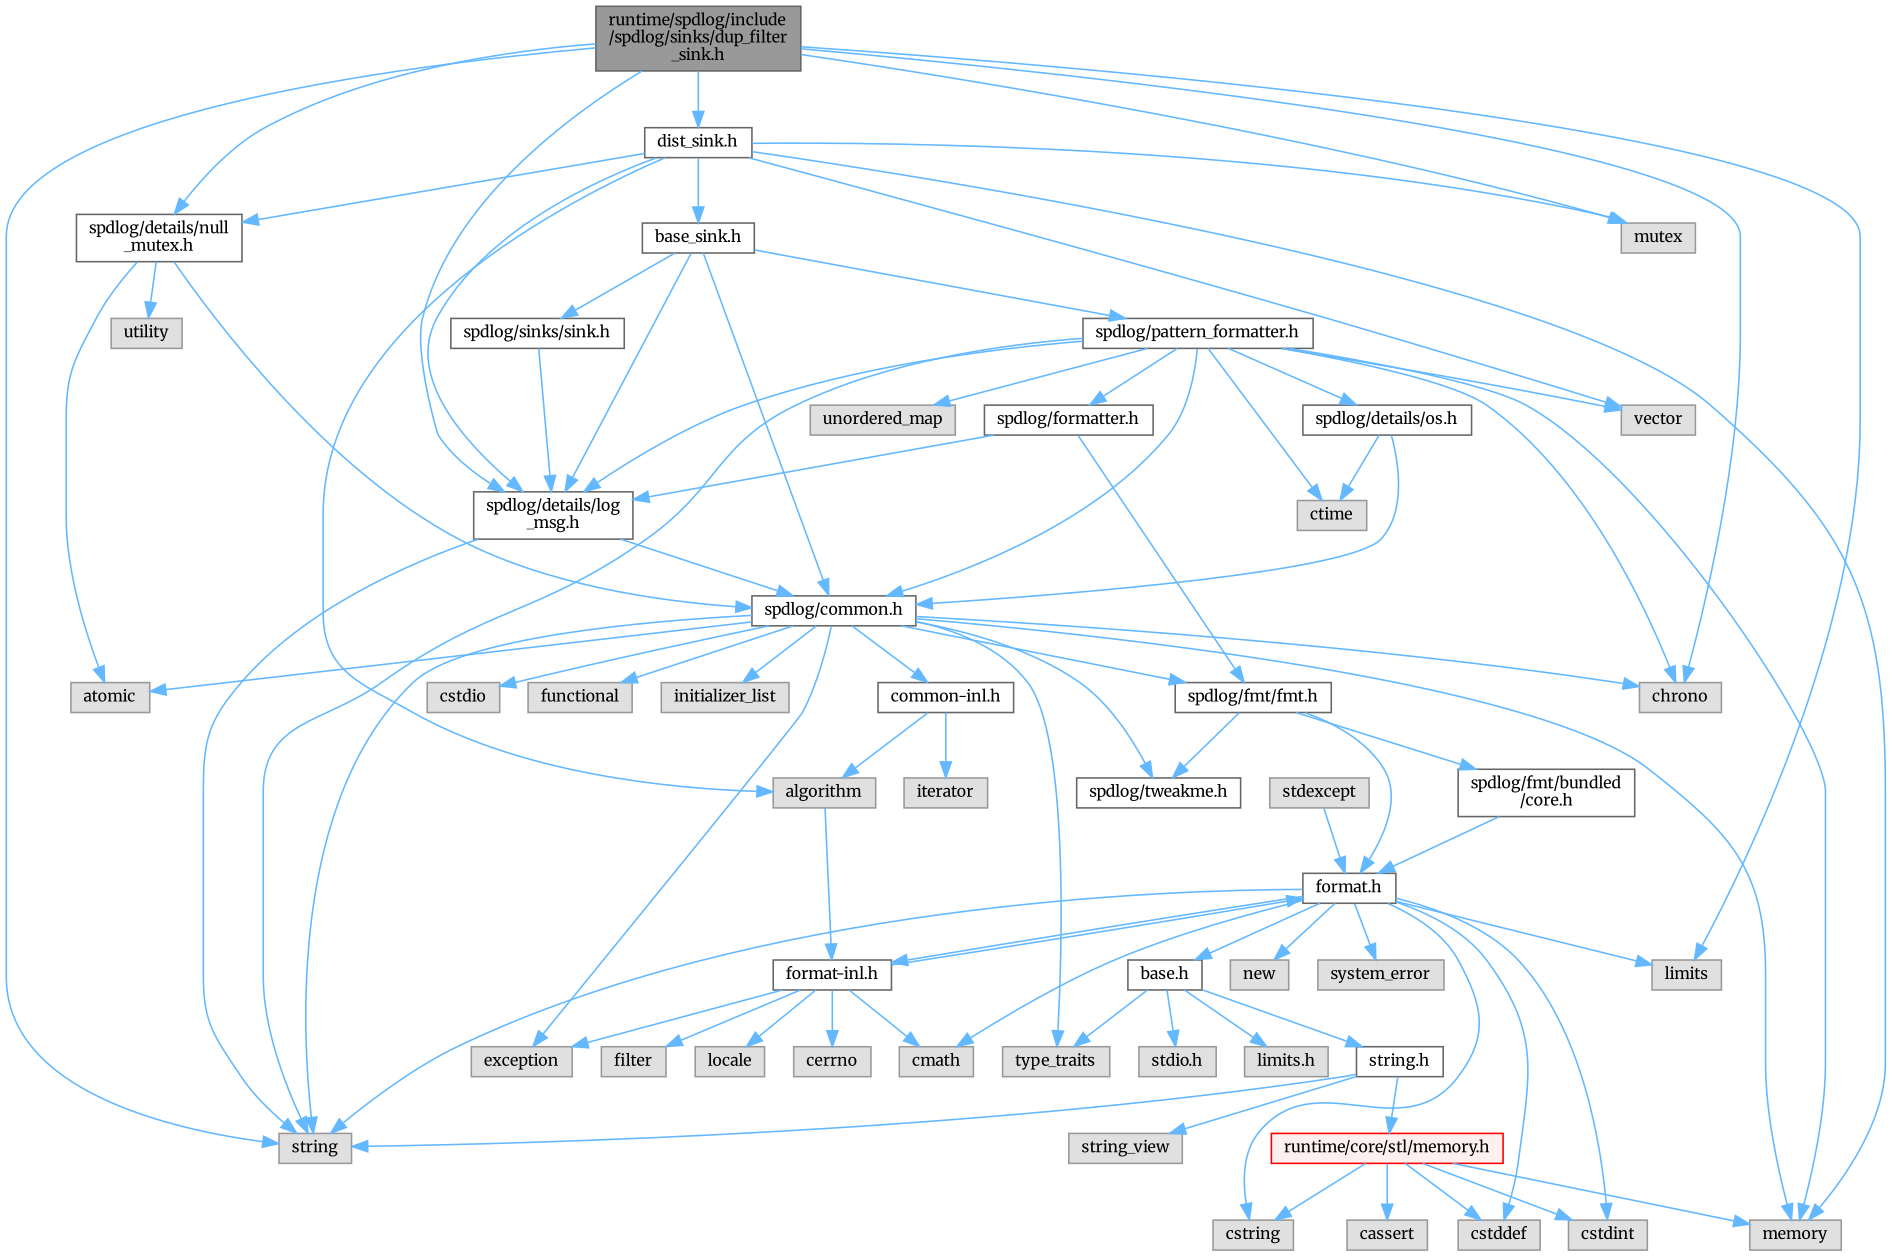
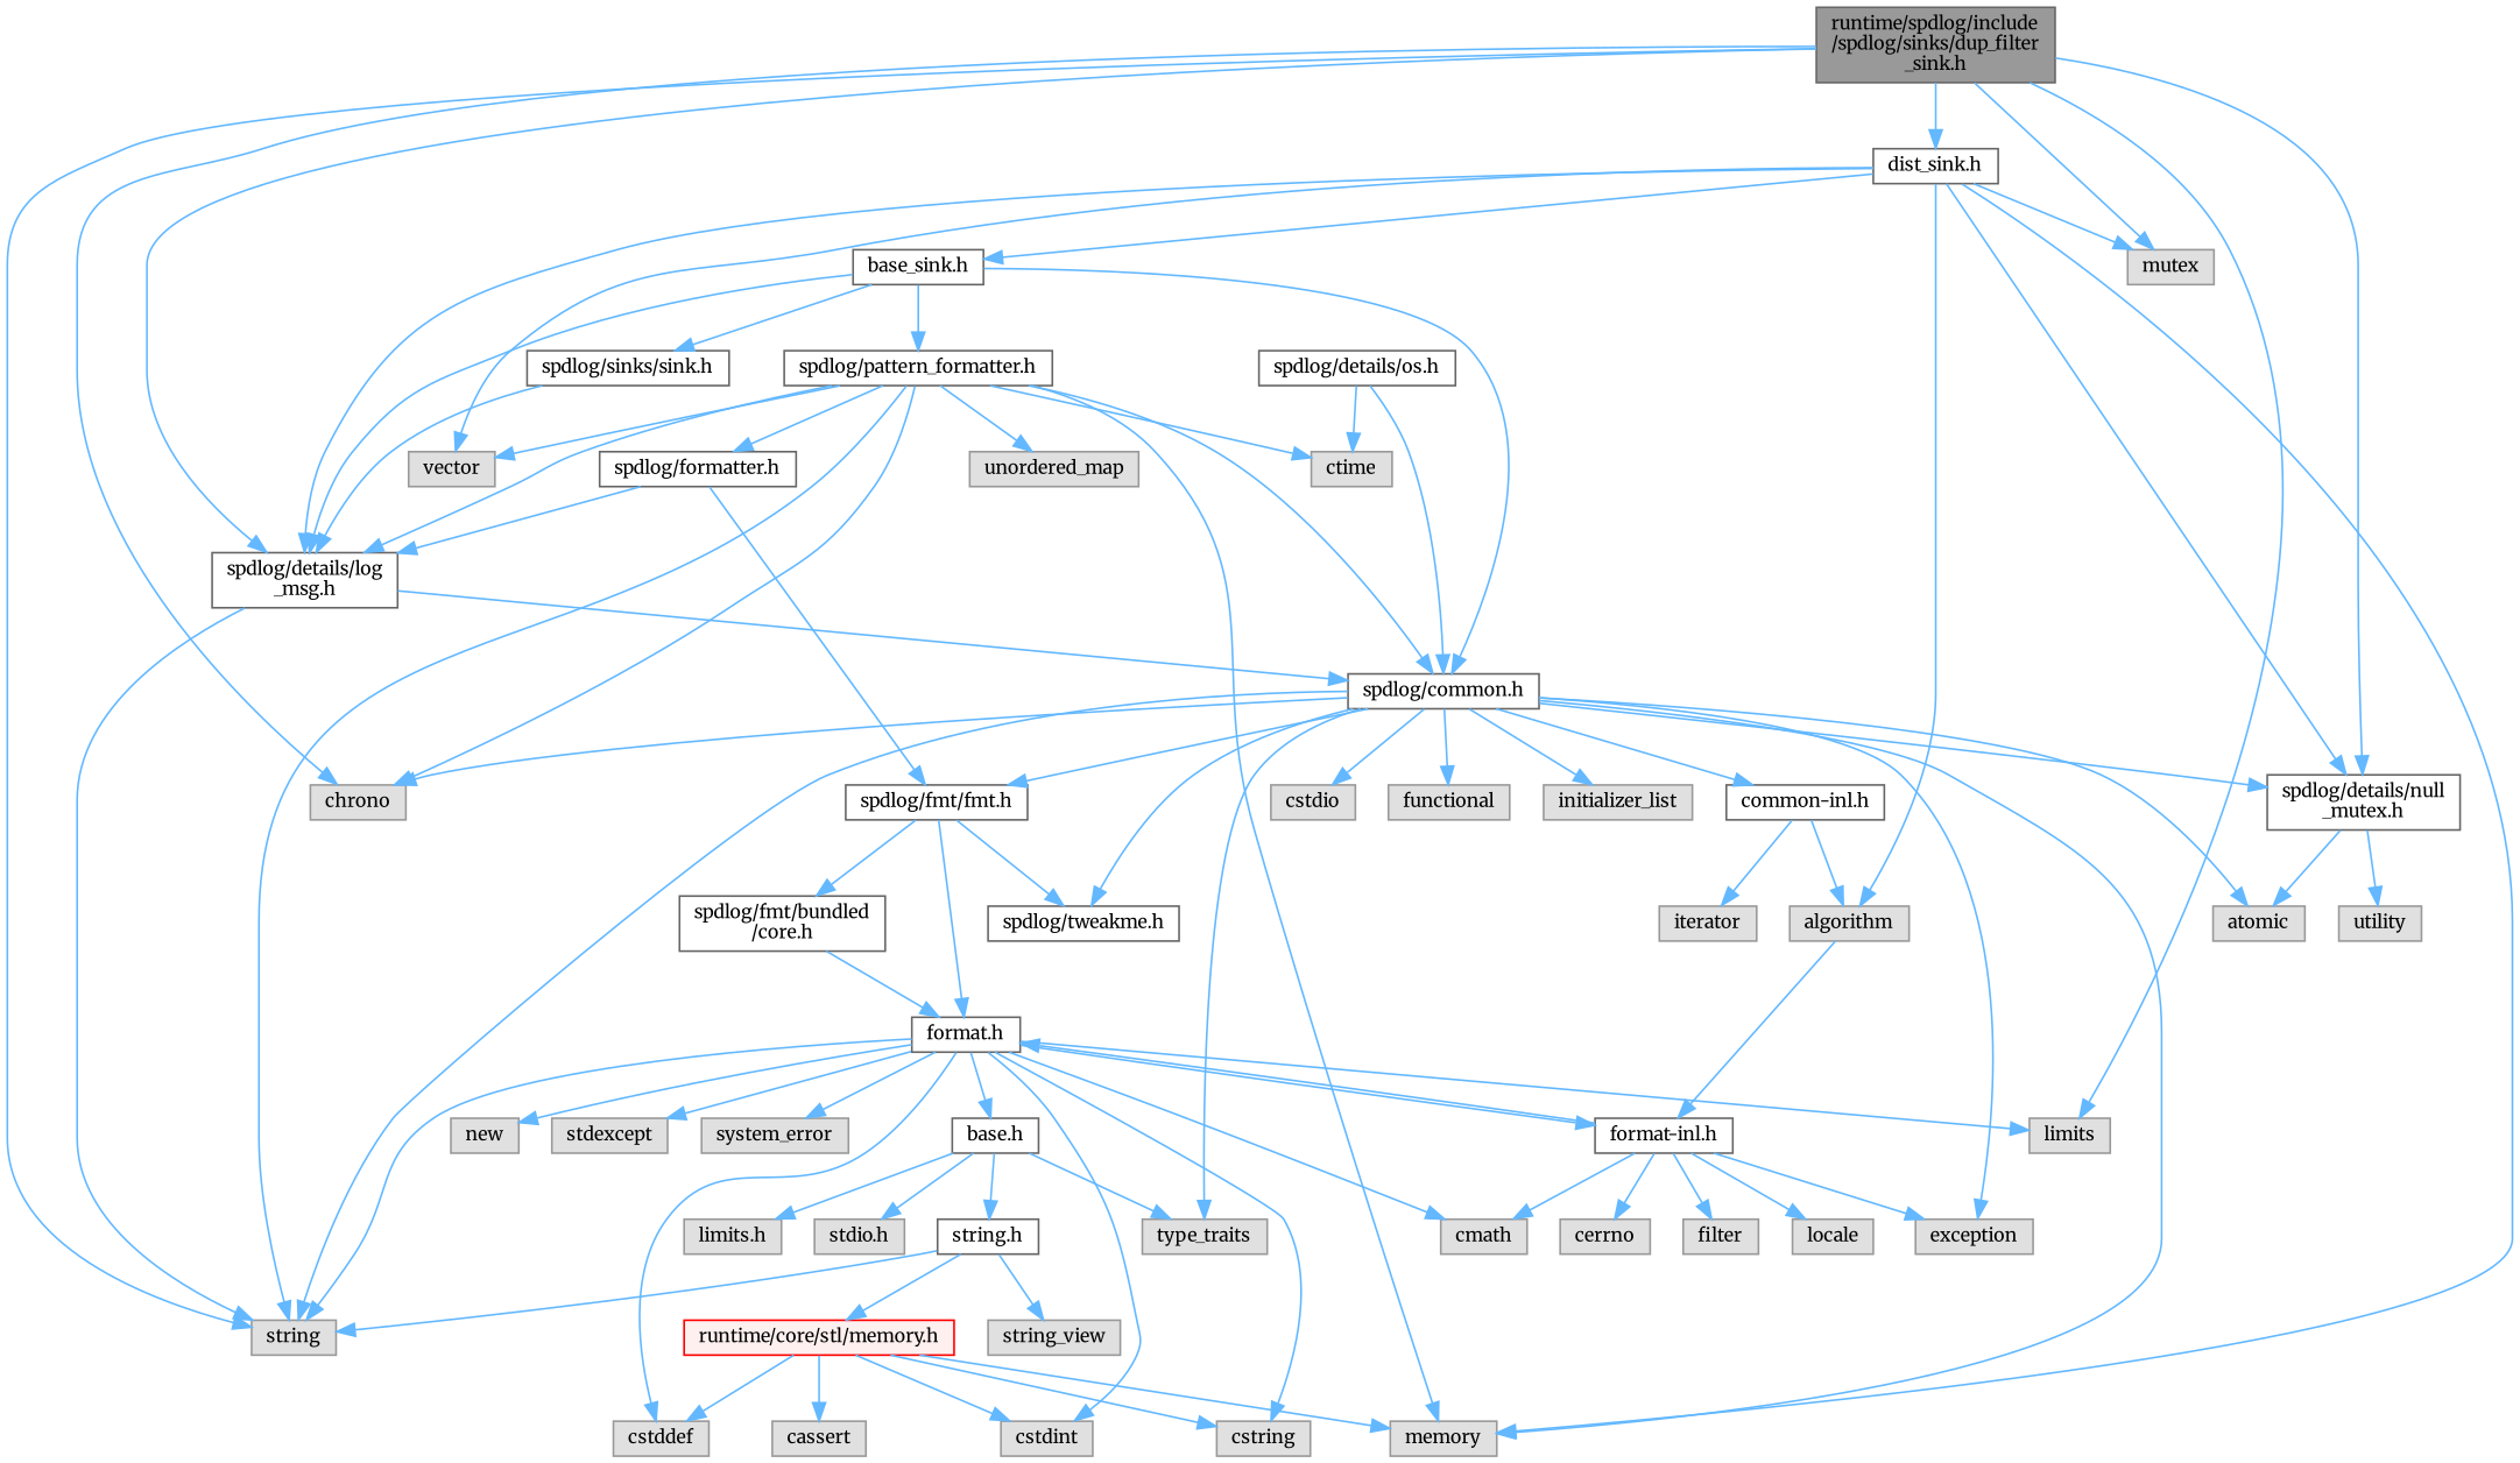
  digraph {
    fontname=Merriweather
    node [color=grey60 fillcolor="#E0E0E0" fontname=Merriweather fontsize=10 shape=box style=filled]
    edge [color=steelblue1 fontname=Merriweather fontsize=10 labelfontname=Helvetica labelfontsize=10 style=solid]
    n1 [color=gray40 fillcolor=grey60 fontcolor=black height=0.2 label="runtime/spdlog/include\l/spdlog/sinks/dup_filter\l_sink.h" width=0.4]
    n2 [color=grey40 fillcolor=white height=0.2 label="dist_sink.h" width=0.4]
    n3 [color=grey40 fillcolor=white height=0.2 label="spdlog/details/null\l_mutex.h" width=0.4]
    n4 [height=0.2 label=chrono width=0.4]
    n5 [height=0.2 label=string width=0.4]
    n6 [color=grey40 fillcolor=white height=0.2 label="spdlog/details/log\l_msg.h" width=0.4]
    n7 [height=0.2 label=mutex width=0.4]
    n8 [height=0.2 label=limits width=0.4]
    n9 [color=grey40 fillcolor=white height=0.2 label="base_sink.h" width=0.4]
    n10 [height=0.2 label=memory width=0.4]
    n11 [height=0.2 label=algorithm width=0.4]
    n12 [height=0.2 label=vector width=0.4]
    n13 [height=0.2 label=atomic width=0.4]
    n14 [height=0.2 label=utility width=0.4]
    n15 [height=0.2 label=cstdio width=0.4]
    n16 [color=grey40 fillcolor=white height=0.2 label="spdlog/common.h" width=0.4]
    n17 [color=grey40 fillcolor=white height=0.2 label="spdlog/pattern_formatter.h" width=0.4]
    n18 [color=grey40 fillcolor=white height=0.2 label="spdlog/sinks/sink.h" width=0.4]
    n19 [color=grey40 fillcolor=white height=0.2 label="format-inl.h" width=0.4]
    n20 [color=grey40 fillcolor=white height=0.2 label="spdlog/formatter.h" width=0.4]
    n21 [color=grey40 fillcolor=white height=0.2 label="spdlog/details/os.h" width=0.4]
    n22 [height=0.2 label=ctime width=0.4]
    n23 [height=0.2 label=unordered_map width=0.4]
    n24 [color=grey40 fillcolor=white height=0.2 label="spdlog/tweakme.h" width=0.4]
    n25 [height=0.2 label=exception width=0.4]
    n26 [height=0.2 label=functional width=0.4]
    n27 [height=0.2 label=initializer_list width=0.4]
    n28 [height=0.2 label=type_traits width=0.4]
    n29 [color=grey40 fillcolor=white height=0.2 label="spdlog/fmt/fmt.h" width=0.4]
    n30 [color=grey40 fillcolor=white height=0.2 label="common-inl.h" width=0.4]
    n31 [color=grey40 fillcolor=white height=0.2 label="spdlog/fmt/bundled\l/core.h" width=0.4]
    n32 [color=grey40 fillcolor=white height=0.2 label="format.h" width=0.4]
    n33 [height=0.2 label=iterator width=0.4]
    n34 [color=grey40 fillcolor=white height=0.2 label="base.h" width=0.4]
    n35 [height=0.2 label=cstddef width=0.4]
    n36 [height=0.2 label=cstdint width=0.4]
    n37 [height=0.2 label=cstring width=0.4]
    n38 [height=0.2 label=cmath width=0.4]
    n39 [height=0.2 label=new width=0.4]
    n40 [height=0.2 label=stdexcept width=0.4]
    n41 [height=0.2 label=system_error width=0.4]
    n42 [height=0.2 label="limits.h" width=0.4]
    n43 [height=0.2 label="stdio.h" width=0.4]
    n44 [color=grey40 fillcolor=white height=0.2 label="string.h" width=0.4]
    n45 [height=0.2 label=cerrno width=0.4]
    n46 [height=0.2 label=filter width=0.4]
    n47 [height=0.2 label=locale width=0.4]
    n48 [height=0.2 label=string_view width=0.4]
    n49 [color=red fillcolor="#FFF0F0" height=0.2 label="runtime/core/stl/memory.h" width=0.4]
    n50 [height=0.2 label=cassert width=0.4]
    n1 -> n2
    n1 -> n3
    n1 -> n4
    n1 -> n5
    n1 -> n6
    n1 -> n7
    n1 -> n8
    n2 -> n3
    n2 -> n6
    n2 -> n7
    n2 -> n9
    n2 -> n10
    n2 -> n11
    n2 -> n12
    n3 -> n13
    n3 -> n14
    n6 -> n5
    n6 -> n16
    n9 -> n6
    n9 -> n16
    n9 -> n17
    n9 -> n18
    n11 -> n19
-   n3 -> n16
+   n16 -> n3
    n16 -> n4
    n16 -> n5
    n16 -> n10
    n16 -> n13
    n16 -> n15
    n16 -> n24
    n16 -> n25
    n16 -> n26
    n16 -> n27
    n16 -> n28
    n16 -> n29
    n16 -> n30
    n17 -> n4
    n17 -> n5
    n17 -> n6
    n17 -> n10
    n17 -> n12
    n17 -> n16
    n17 -> n20
-   n17 -> n21
    n17 -> n22
    n17 -> n23
    n18 -> n6
    n19 -> n25
    n19 -> n32
    n19 -> n38
    n19 -> n45
    n19 -> n46
    n19 -> n47
    n20 -> n6
    n20 -> n29
    n21 -> n16
    n21 -> n22
    n29 -> n24
    n29 -> n31
    n29 -> n32
    n30 -> n11
    n30 -> n33
    n31 -> n32
    n32 -> n5
    n32 -> n8
    n32 -> n19
    n32 -> n34
    n32 -> n35
    n32 -> n36
    n32 -> n37
    n32 -> n38
    n32 -> n39
-   n40 -> n32
+   n32 -> n40
    n32 -> n41
    n34 -> n28
    n34 -> n42
    n34 -> n43
    n34 -> n44
    n44 -> n5
    n44 -> n48
    n44 -> n49
    n49 -> n10
    n49 -> n35
    n49 -> n36
    n49 -> n37
    n49 -> n50
  }
